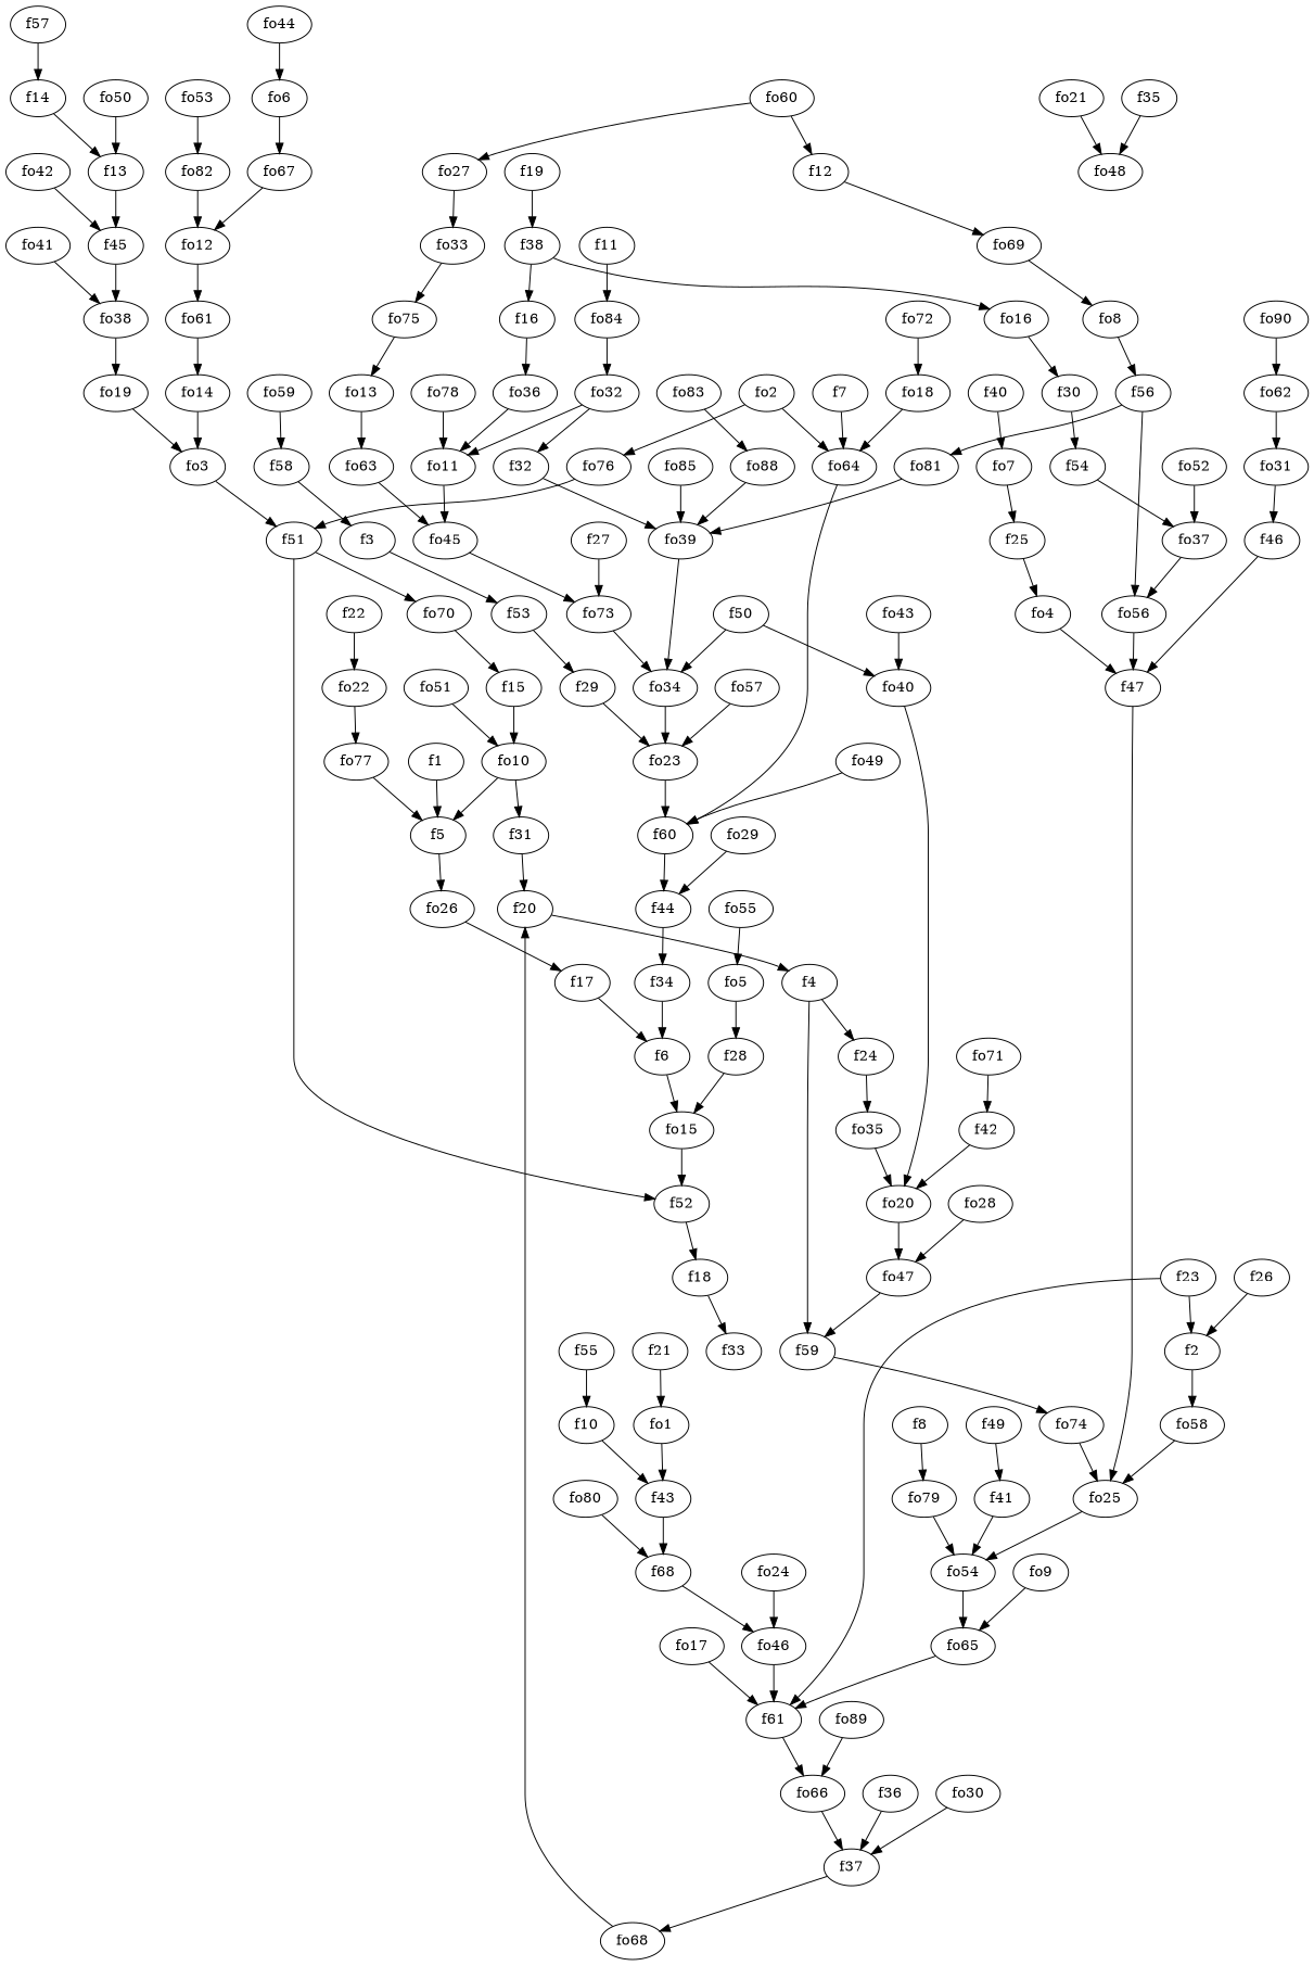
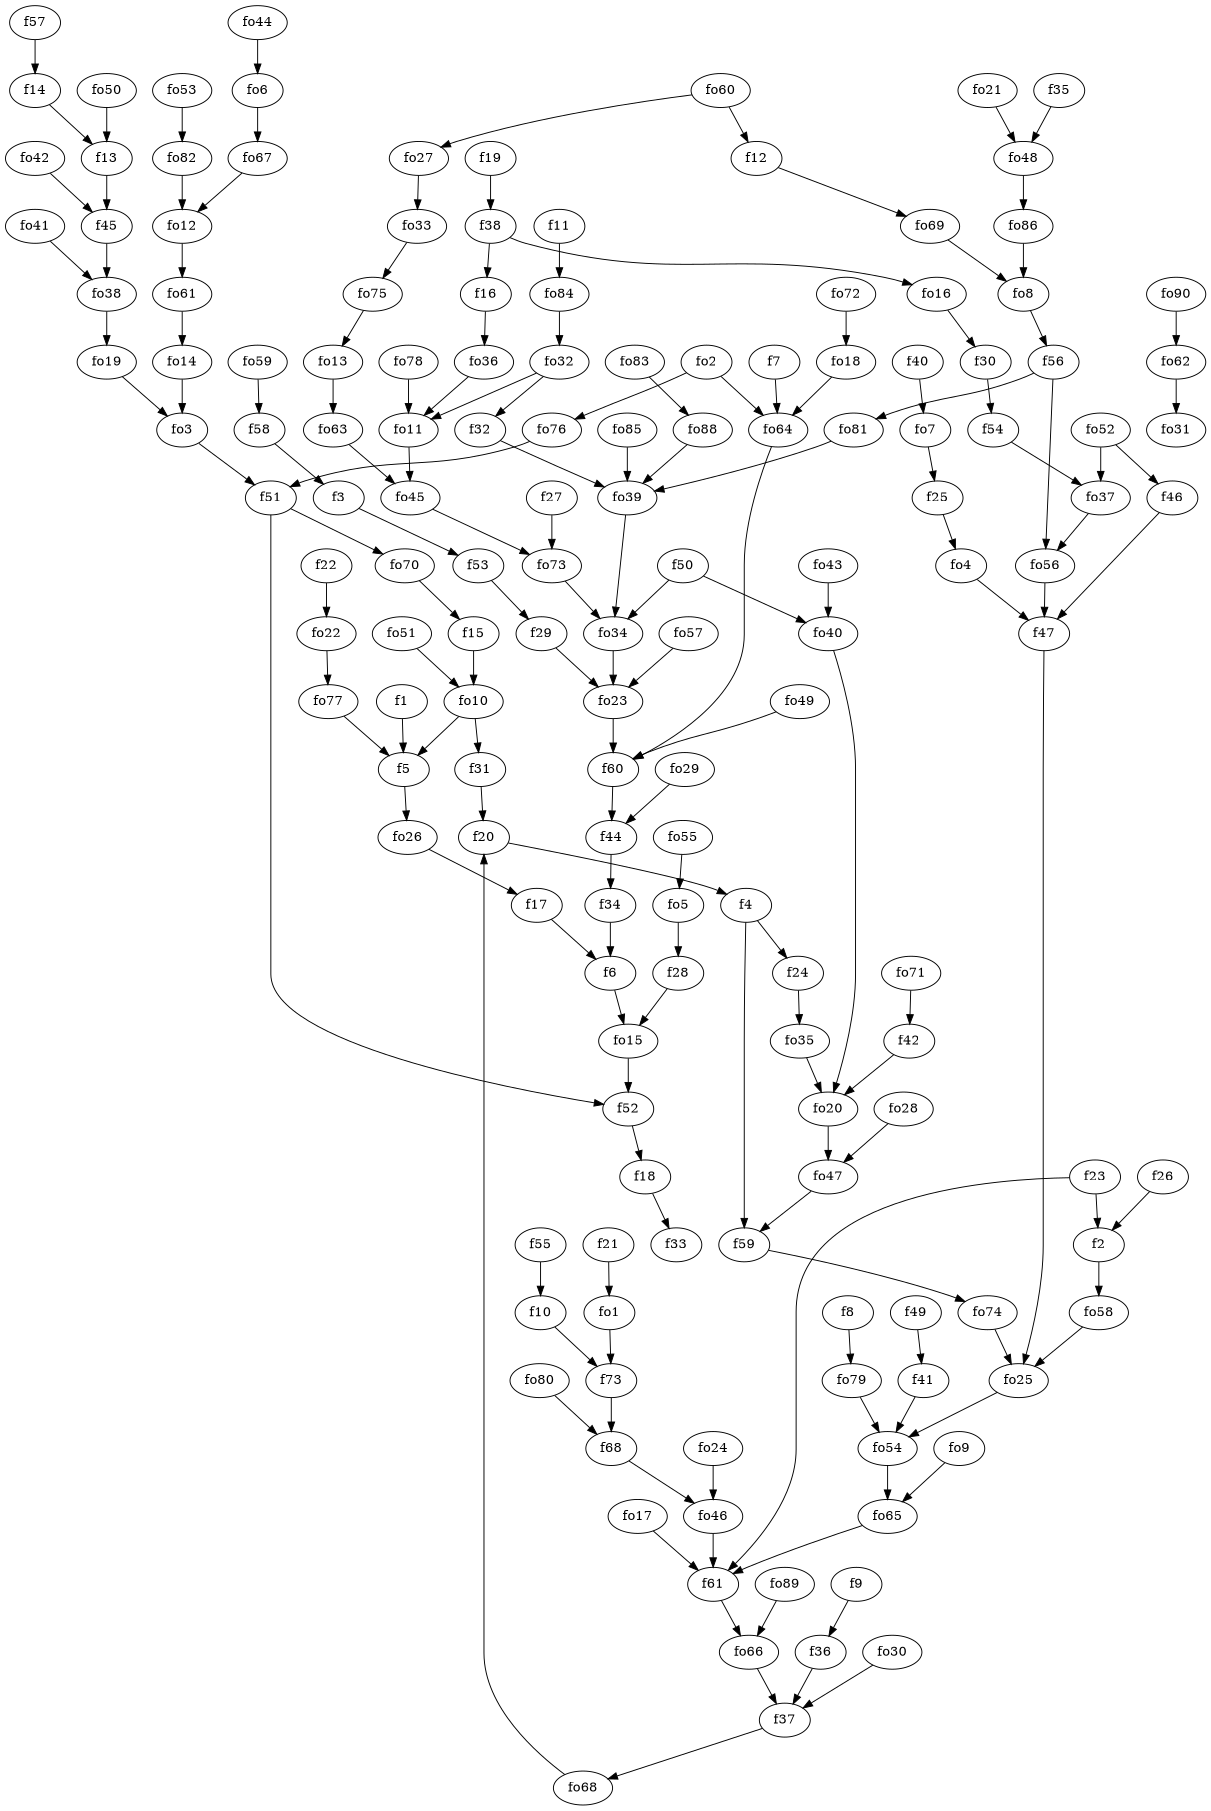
  strict digraph {
    edge [weight=2]
    f1
    f5
    fo26
    f2
    fo58
    fo25
    f3
    f53
    f29
    f4
    f24
    f59
    fo35
    fo74
    f17
    f6
    fo15
    f52
    f7
    fo64
    f60
    f8
    fo79
    fo54
+   f9
    f36
    f37
    f10
-   f43
+   f43 [label=f73]
    n30 [label=f68]
    f11
    fo84
    fo32
    f12
    fo69
    fo8
    f13
    f45
    fo38
    f14
    f15
    fo10
    f31
    f16
    fo36
    fo11
    f18
    f33
    f19
    f38
    fo16
    f20
    f21
    fo1
    f22
    fo22
    fo77
    f23
    f61
    fo66
    fo20
    f25
    fo4
    f47
    f26
    f27
    fo73
    fo34
    f28
    fo23
    f30
    f54
    fo37
    f32
    fo39
    f34
    f35
    fo48
+   fo86
    fo68
    f40
    fo7
    f41
    fo65
    f42
    fo47
    fo46
    f44
    fo19
    f46
    f49
    f50
    fo40
    f51
    fo70
    fo56
    f55
    f56
    fo81
    f57
    f58
    fo2
    fo76
    fo3
    fo5
    fo6
    fo67
    fo12
    fo9
    fo45
    fo61
    fo14
    fo13
    fo63
    fo17
    fo18
    fo21
    fo24
    fo27
    fo33
    fo75
    fo28
    fo29
    fo30
    fo31
    fo41
    fo42
    fo43
    fo44
    fo49
    fo50
    fo51
    fo52
    fo53
    fo82
    fo55
    fo57
    fo59
    fo60
    fo62
    fo71
    fo72
    fo78
    fo80
    fo83
    fo88
    fo85
    fo89
    fo90
    f1 -> f5
    f5 -> fo26
    fo26 -> f17
    f2 -> fo58
    fo58 -> fo25
    fo25 -> fo54
    f3 -> f53
    f53 -> f29
    f29 -> fo23
    f4 -> f24
    f4 -> f59
    f24 -> fo35
    f59 -> fo74
    fo35 -> fo20
    fo74 -> fo25
    f17 -> f6
    f6 -> fo15
    fo15 -> f52
    f52 -> f18
    f7 -> fo64
    fo64 -> f60
    f60 -> f44
    f8 -> fo79
    fo79 -> fo54
    fo54 -> fo65
+   f9 -> f36
    f36 -> f37
    f37 -> fo68
    f10 -> f43
    f43 -> n30
    n30 -> fo46
    f11 -> fo84
    fo84 -> fo32
    fo32 -> fo11
    fo32 -> f32
    f12 -> fo69
    fo69 -> fo8
    fo8 -> f56
    f13 -> f45
    f45 -> fo38
    fo38 -> fo19
    f14 -> f13
    f15 -> fo10
    fo10 -> f5
    fo10 -> f31
    f31 -> f20
    f16 -> fo36
    fo36 -> fo11
    fo11 -> fo45
    f18 -> f33
    f19 -> f38
    f38 -> f16
    f38 -> fo16
    fo16 -> f30
    f20 -> f4
    f21 -> fo1
    fo1 -> f43
    f22 -> fo22
    fo22 -> fo77
    fo77 -> f5
    f23 -> f2
    f23 -> f61
    f61 -> fo66
    fo66 -> f37
    fo20 -> fo47
    f25 -> fo4
    fo4 -> f47
    f47 -> fo25
    f26 -> f2
    f27 -> fo73
    fo73 -> fo34
    fo34 -> fo23
    f28 -> fo15
    fo23 -> f60
    f30 -> f54
    f54 -> fo37
    fo37 -> fo56
    f32 -> fo39
    fo39 -> fo34
    f34 -> f6
    f35 -> fo48
+   fo48 -> fo86
+   fo86 -> fo8
    fo68 -> f20
    f40 -> fo7
    fo7 -> f25
    f41 -> fo54
    fo65 -> f61
    f42 -> fo20
    fo47 -> f59
    fo46 -> f61
    f44 -> f34
    fo19 -> fo3
    f46 -> f47
    f49 -> f41
    f50 -> fo34
    f50 -> fo40
    fo40 -> fo20
    f51 -> f52
    f51 -> fo70
    fo70 -> f15
    fo56 -> f47
    f55 -> f10
    f56 -> fo56
    f56 -> fo81
    fo81 -> fo39
    f57 -> f14
    f58 -> f3
    fo2 -> fo64
    fo2 -> fo76
    fo76 -> f51
    fo3 -> f51
    fo5 -> f28
    fo6 -> fo67
    fo67 -> fo12
    fo12 -> fo61
    fo9 -> fo65
    fo45 -> fo73
    fo61 -> fo14
    fo14 -> fo3
    fo13 -> fo63
    fo63 -> fo45
    fo17 -> f61
    fo18 -> fo64
    fo21 -> fo48
    fo24 -> fo46
    fo27 -> fo33
    fo33 -> fo75
    fo75 -> fo13
    fo28 -> fo47
    fo29 -> f44
    fo30 -> f37
-   fo31 -> f46
+   fo52 -> f46
    fo41 -> fo38
    fo42 -> f45
    fo43 -> fo40
    fo44 -> fo6
    fo49 -> f60
    fo50 -> f13
    fo51 -> fo10
    fo52 -> fo37
    fo53 -> fo82
    fo82 -> fo12
    fo55 -> fo5
    fo57 -> fo23
    fo59 -> f58
    fo60 -> f12
    fo60 -> fo27
    fo62 -> fo31
    fo71 -> f42
    fo72 -> fo18
    fo78 -> fo11
    fo80 -> n30
    fo83 -> fo88
    fo88 -> fo39
    fo85 -> fo39
    fo89 -> fo66
    fo90 -> fo62
  }
